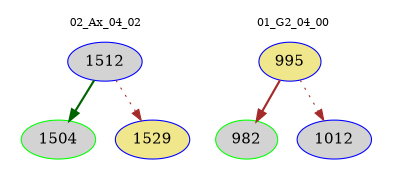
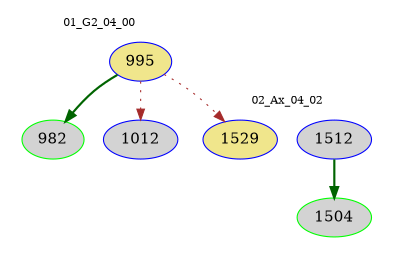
  digraph {
    node [color=blue fillcolor=lightgrey style=filled]
    edge [color=darkgreen style=bold]
    n1 [label=1512]
    n2 [color=green label=1504]
    n3 [fillcolor=khaki label=1529]
    n4 [fillcolor=khaki label=995]
    n5 [color=green label=982]
    n6 [label=1012]
    subgraph cluster_1 {
      color=white
      fontsize=10
      label="02_Ax_04_02"
      n1
      n2
      n3
    }
    subgraph cluster_2 {
      color=white
      fontsize=10
      label="01_G2_04_00"
      n4
      n5
      n6
    }
    n1 -> n2
-   n1 -> n3 [color=brown style=dotted]
-   n4 -> n5 [color=brown]
+   n4 -> n3 [color=brown style=dotted]
+   n4 -> n5
    n4 -> n6 [color=brown style=dotted]
  }
